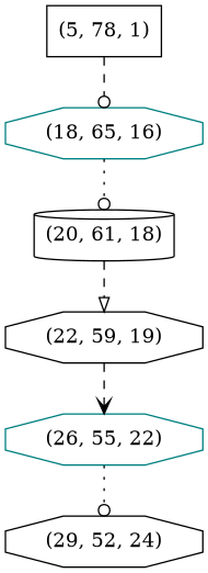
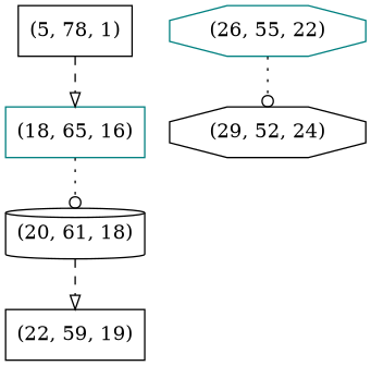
  digraph {
    node [color=black shape=box]
    edge [arrowhead=onormal style=dashed]
    n1 [label="(5, 78, 1)"]
-   "(18, 65, 16)" [color=teal shape=octagon]
+   "(18, 65, 16)" [color=teal]
    "(20, 61, 18)" [shape=cylinder]
-   "(22, 59, 19)" [shape=octagon]
+   "(22, 59, 19)"
    "(26, 55, 22)" [color=teal shape=octagon]
    "(29, 52, 24)" [shape=octagon]
-   n1 -> "(18, 65, 16)" [arrowhead=odot]
+   n1 -> "(18, 65, 16)"
    "(18, 65, 16)" -> "(20, 61, 18)" [arrowhead=odot style=dotted]
    "(20, 61, 18)" -> "(22, 59, 19)"
-   "(22, 59, 19)" -> "(26, 55, 22)" [arrowhead=vee]
    "(26, 55, 22)" -> "(29, 52, 24)" [arrowhead=odot style=dotted]
  }
